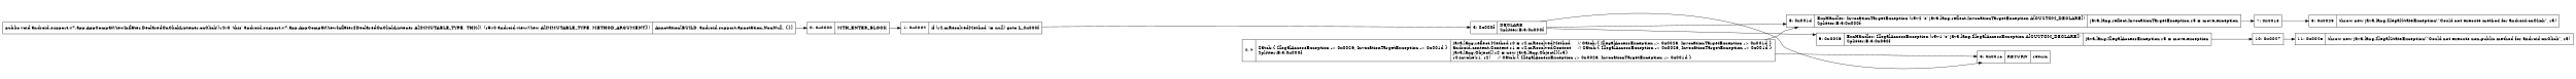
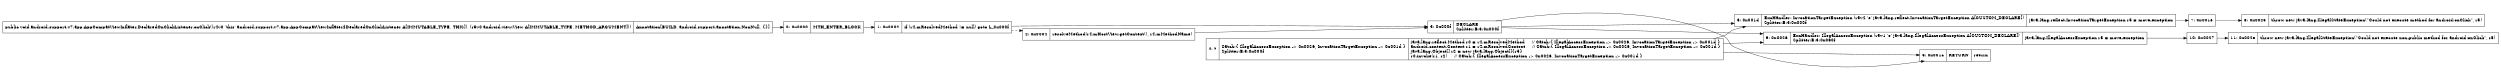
  digraph {
    rankdir=LR
    node [shape=record]
    n1 [label="{0\:\ 0x0000|MTH_ENTER_BLOCK\l}"]
    n2 [label="{1\:\ 0x0002|if (r4.mResolvedMethod != null) goto L_0x000f\l}"]
+   n3 [label="{2\:\ 0x0004|resolveMethod(r4.mHostView.getContext(), r4.mMethodName)\l}"]
    n4 [label="{3\:\ 0x000f|DECLARE\lSplitter:B:3:0x000f\l}"]
    n5 [label="{6\:\ 0x001d|ExcHandler: InvocationTargetException (r5v2 'e' java.lang.reflect.InvocationTargetException A[CUSTOM_DECLARE])\lSplitter:B:3:0x000f\l|java.lang.reflect.InvocationTargetException r5 = move\-exception\l}"]
    n6 [label="{9\:\ 0x0026|ExcHandler: IllegalAccessException (r5v1 'e' java.lang.IllegalAccessException A[CUSTOM_DECLARE])\lSplitter:B:3:0x060f\l|java.lang.IllegalAccessException r5 = move\-exception\l}"]
    n7 [label="{5\:\ 0x001c|RETURN\l|return\l}"]
    n8 [label="{4\:\ ?|Catch:\{ IllegalAccessException \-\> 0x0026, InvocationTargetException \-\> 0x001d \}\lSplitter:B:3:0x000f\l|java.lang.reflect.Method r0 = r4.mResolvedMethod     \/\/ Catch:\{ IllegalAccessException \-\> 0x0026, InvocationTargetException \-\> 0x001d \}\landroid.content.Context r1 = r4.mResolvedContext     \/\/ Catch:\{ IllegalAccessException \-\> 0x0026, InvocationTargetException \-\> 0x001d \}\ljava.lang.Object[] r2 = new java.lang.Object[]\{r5\}\lr0.invoke(r1, r2)     \/\/ Catch:\{ IllegalAccessException \-\> 0x0026, InvocationTargetException \-\> 0x001d \}\l}"]
    n9 [label="{7\:\ 0x001e}"]
    n10 [label="{10\:\ 0x0027}"]
    n11 [label="{8\:\ 0x0025|throw new java.lang.IllegalStateException(\"Could not execute method for android:onClick\", r5)\l}"]
    n12 [label="{11\:\ 0x002e|throw new java.lang.IllegalStateException(\"Could not execute non\-public method for android:onClick\", r5)\l}"]
    n13 [label="{public void android.support.v7.app.AppCompatViewInflater.DeclaredOnClickListener.onClick((r4v0 'this' android.support.v7.app.AppCompatViewInflater$DeclaredOnClickListener A[IMMUTABLE_TYPE, THIS]), (r5v0 android.view.View A[IMMUTABLE_TYPE, METHOD_ARGUMENT]))  | Annotation[BUILD, android.support.annotation.NonNull, \{\}]\l}"]
    n1 -> n2
+   n2 -> n3 [style=dashed]
    n2 -> n4
+   n3 -> n4
    n4 -> n5
    n4 -> n6
    n4 -> n7
    n5 -> n9
    n6 -> n10
    n8 -> n5
+   n8 -> n6
    n8 -> n7
    n9 -> n11
    n10 -> n12
    n13 -> n1
  }
